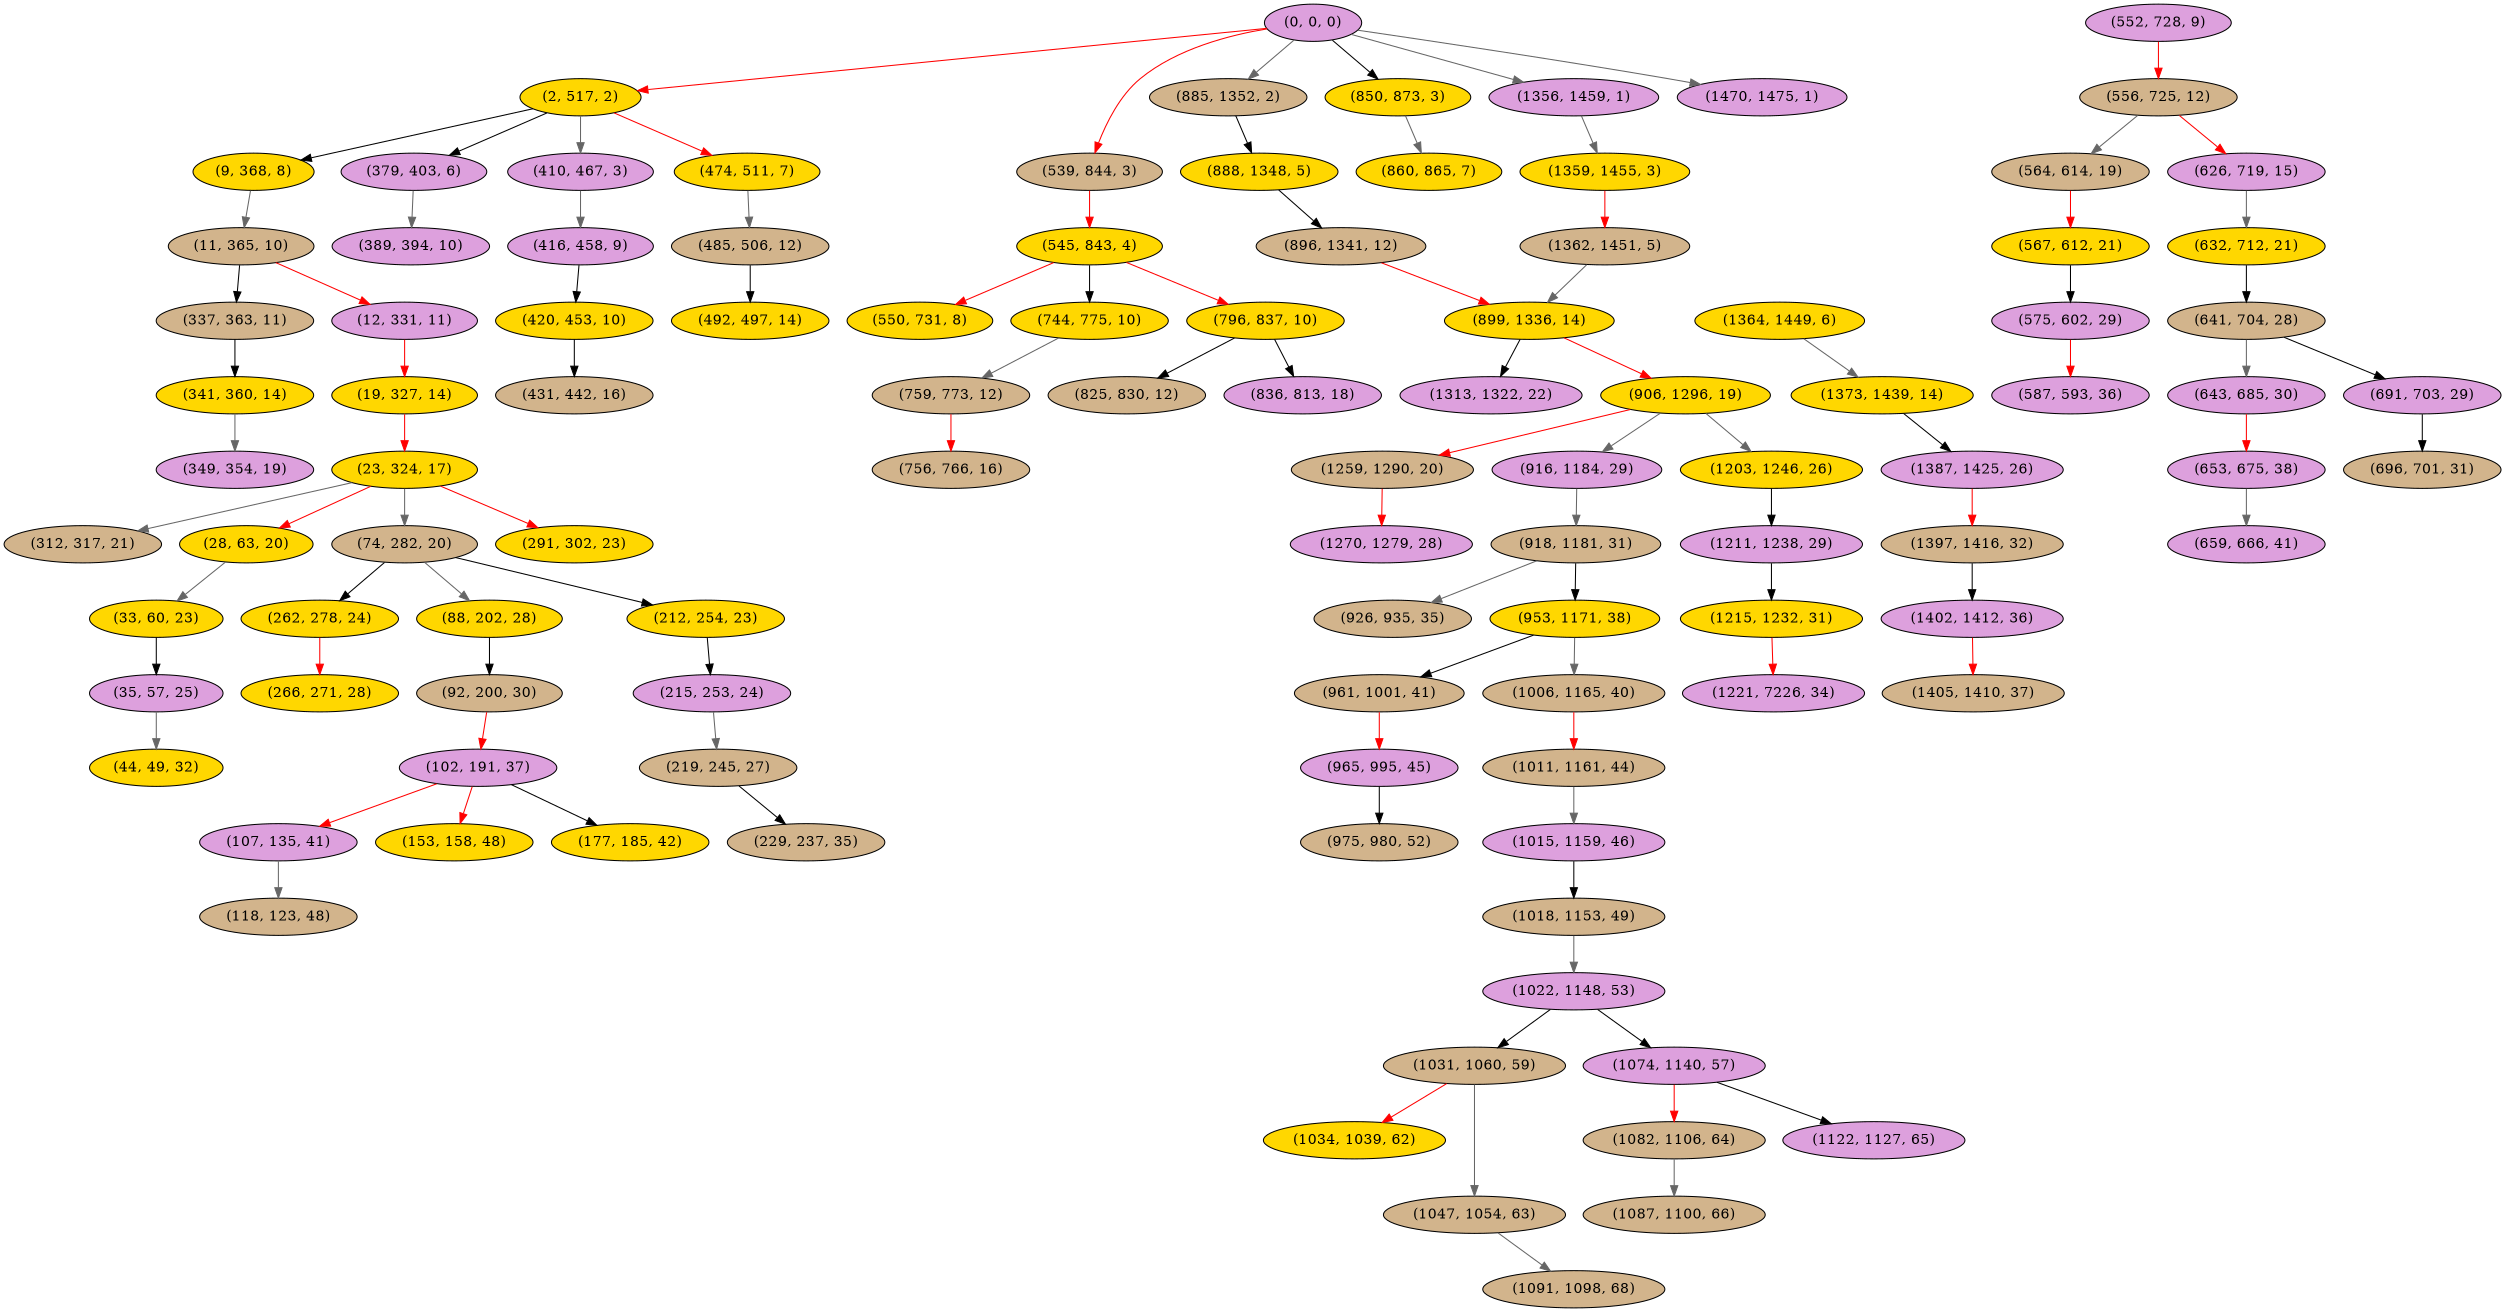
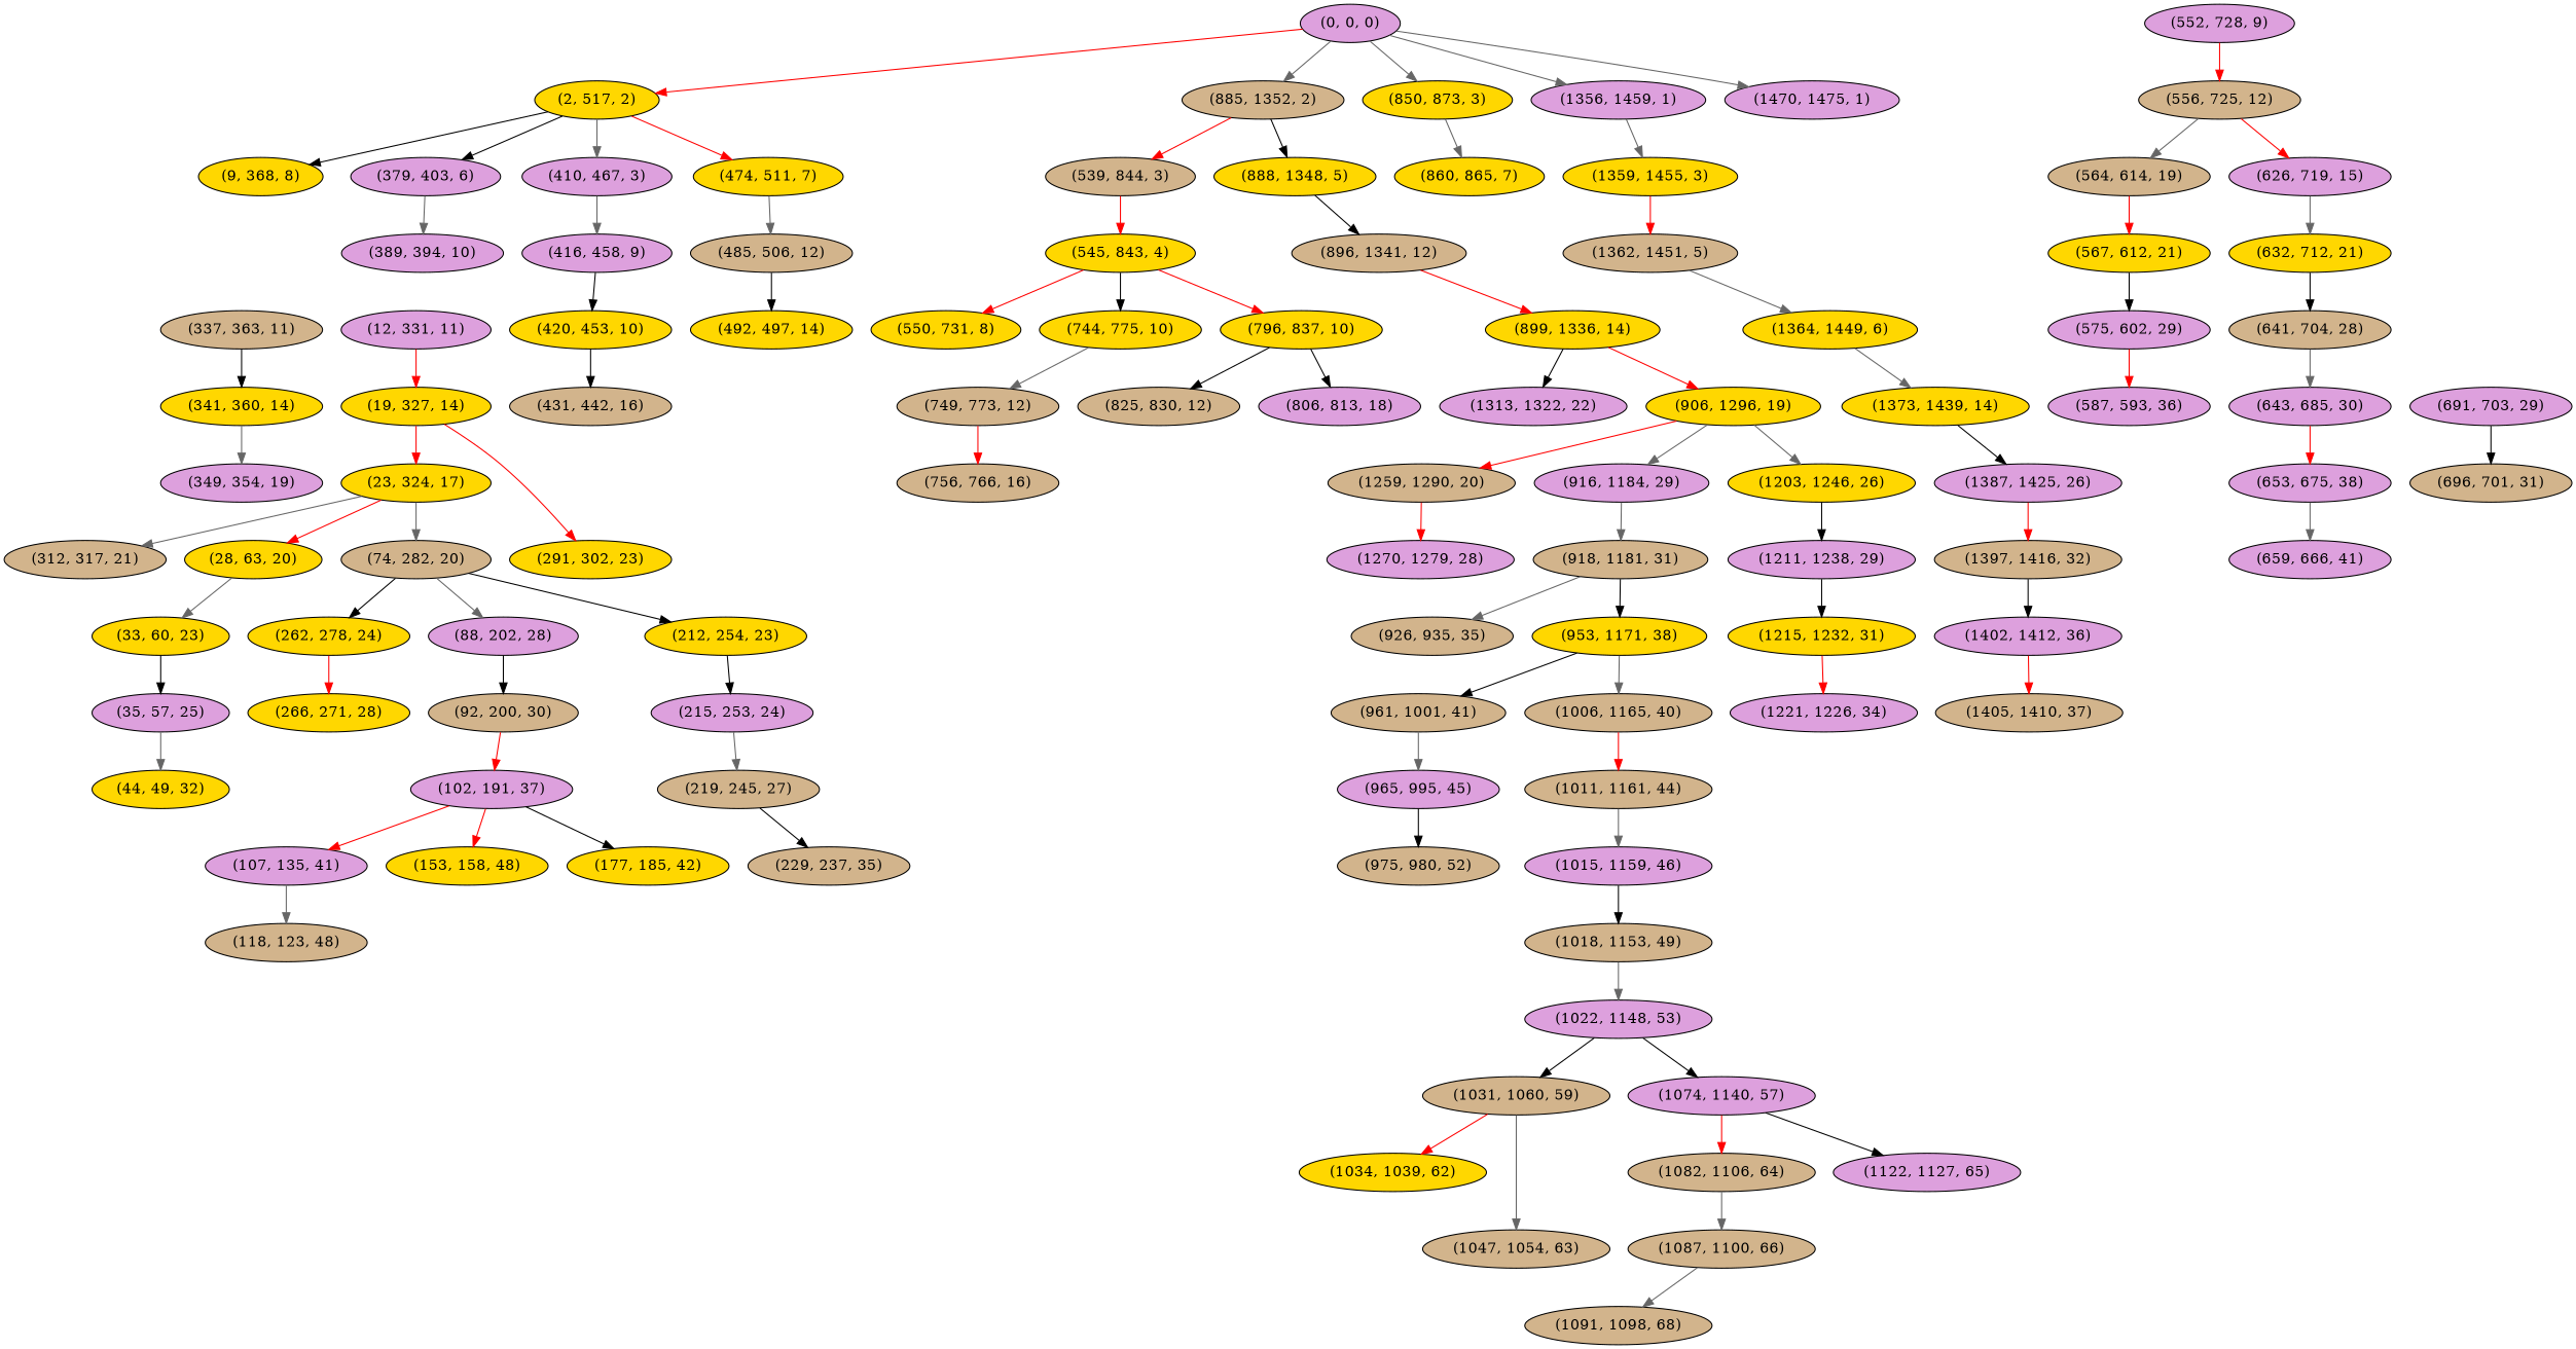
  digraph {
    node [fillcolor=gold style=filled]
    edge [color=gray40]
    "(0, 0, 0)" [fillcolor=plum]
    "(2, 517, 2)"
    "(539, 844, 3)" [fillcolor=tan]
    "(850, 873, 3)"
    "(885, 1352, 2)" [fillcolor=tan]
    "(1356, 1459, 1)" [fillcolor=plum]
    "(1470, 1475, 1)" [fillcolor=plum]
    "(9, 368, 8)"
    "(379, 403, 6)" [fillcolor=plum]
    "(410, 467, 3)" [fillcolor=plum]
    "(474, 511, 7)"
    "(545, 843, 4)"
    "(860, 865, 7)"
    "(888, 1348, 5)"
    "(1359, 1455, 3)"
-   "(11, 365, 10)" [fillcolor=tan]
    "(389, 394, 10)" [fillcolor=plum]
    "(416, 458, 9)" [fillcolor=plum]
    "(485, 506, 12)" [fillcolor=tan]
    "(12, 331, 11)" [fillcolor=plum]
    "(337, 363, 11)" [fillcolor=tan]
    "(19, 327, 14)"
    "(341, 360, 14)"
    "(23, 324, 17)"
    "(28, 63, 20)"
    "(74, 282, 20)" [fillcolor=tan]
    "(291, 302, 23)"
    "(312, 317, 21)" [fillcolor=tan]
    "(33, 60, 23)"
-   "(88, 202, 28)"
+   "(88, 202, 28)" [fillcolor=plum]
    "(212, 254, 23)"
    "(262, 278, 24)"
    "(35, 57, 25)" [fillcolor=plum]
    "(44, 49, 32)"
    "(92, 200, 30)" [fillcolor=tan]
    "(215, 253, 24)" [fillcolor=plum]
    "(266, 271, 28)"
    "(102, 191, 37)" [fillcolor=plum]
    "(107, 135, 41)" [fillcolor=plum]
    "(153, 158, 48)"
    "(177, 185, 42)"
    "(118, 123, 48)" [fillcolor=tan]
    "(219, 245, 27)" [fillcolor=tan]
    "(229, 237, 35)" [fillcolor=tan]
    "(349, 354, 19)" [fillcolor=plum]
    "(420, 453, 10)"
    "(431, 442, 16)" [fillcolor=tan]
    "(492, 497, 14)"
    "(550, 731, 8)"
    "(744, 775, 10)"
    "(796, 837, 10)"
-   "(749, 773, 12)" [fillcolor=tan label="(759, 773, 12)"]
-   "(806, 813, 18)" [fillcolor=plum label="(836, 813, 18)"]
+   "(749, 773, 12)" [fillcolor=tan]
+   "(806, 813, 18)" [fillcolor=plum]
    "(825, 830, 12)" [fillcolor=tan]
    "(552, 728, 9)" [fillcolor=plum]
    "(556, 725, 12)" [fillcolor=tan]
    "(564, 614, 19)" [fillcolor=tan]
    "(626, 719, 15)" [fillcolor=plum]
    "(567, 612, 21)"
    "(632, 712, 21)"
    "(575, 602, 29)" [fillcolor=plum]
    "(587, 593, 36)" [fillcolor=plum]
    "(641, 704, 28)" [fillcolor=tan]
    "(643, 685, 30)" [fillcolor=plum]
    "(691, 703, 29)" [fillcolor=plum]
    "(653, 675, 38)" [fillcolor=plum]
    "(696, 701, 31)" [fillcolor=tan]
    "(659, 666, 41)" [fillcolor=plum]
    "(756, 766, 16)" [fillcolor=tan]
    "(896, 1341, 12)" [fillcolor=tan]
    "(899, 1336, 14)"
    "(906, 1296, 19)"
    "(1313, 1322, 22)" [fillcolor=plum]
    "(916, 1184, 29)" [fillcolor=plum]
    "(1203, 1246, 26)"
    "(1259, 1290, 20)" [fillcolor=tan]
    "(918, 1181, 31)" [fillcolor=tan]
    "(1211, 1238, 29)" [fillcolor=plum]
    "(1270, 1279, 28)" [fillcolor=plum]
    "(926, 935, 35)" [fillcolor=tan]
    "(953, 1171, 38)"
    "(961, 1001, 41)" [fillcolor=tan]
    "(1006, 1165, 40)" [fillcolor=tan]
    "(965, 995, 45)" [fillcolor=plum]
    "(1011, 1161, 44)" [fillcolor=tan]
    "(975, 980, 52)" [fillcolor=tan]
    "(1015, 1159, 46)" [fillcolor=plum]
    "(1018, 1153, 49)" [fillcolor=tan]
    "(1022, 1148, 53)" [fillcolor=plum]
    "(1031, 1060, 59)" [fillcolor=tan]
    "(1074, 1140, 57)" [fillcolor=plum]
    "(1034, 1039, 62)"
    "(1047, 1054, 63)" [fillcolor=tan]
    "(1082, 1106, 64)" [fillcolor=tan]
    "(1122, 1127, 65)" [fillcolor=plum]
    "(1087, 1100, 66)" [fillcolor=tan]
    "(1091, 1098, 68)" [fillcolor=tan]
    "(1215, 1232, 31)"
-   "(1221, 1226, 34)" [fillcolor=plum label="(1221, 7226, 34)"]
+   "(1221, 1226, 34)" [fillcolor=plum]
    "(1362, 1451, 5)" [fillcolor=tan]
    "(1364, 1449, 6)"
    "(1373, 1439, 14)"
    "(1387, 1425, 26)" [fillcolor=plum]
    "(1397, 1416, 32)" [fillcolor=tan]
    "(1402, 1412, 36)" [fillcolor=plum]
    "(1405, 1410, 37)" [fillcolor=tan]
    "(0, 0, 0)" -> "(2, 517, 2)" [color=red]
-   "(0, 0, 0)" -> "(539, 844, 3)" [color=red]
-   "(0, 0, 0)" -> "(850, 873, 3)" [color=black]
+   "(885, 1352, 2)" -> "(539, 844, 3)" [color=red]
+   "(0, 0, 0)" -> "(850, 873, 3)"
    "(0, 0, 0)" -> "(885, 1352, 2)"
    "(0, 0, 0)" -> "(1356, 1459, 1)"
    "(0, 0, 0)" -> "(1470, 1475, 1)"
    "(2, 517, 2)" -> "(9, 368, 8)" [color=black]
    "(2, 517, 2)" -> "(379, 403, 6)" [color=black]
    "(2, 517, 2)" -> "(410, 467, 3)"
    "(2, 517, 2)" -> "(474, 511, 7)" [color=red]
    "(539, 844, 3)" -> "(545, 843, 4)" [color=red]
    "(850, 873, 3)" -> "(860, 865, 7)"
    "(885, 1352, 2)" -> "(888, 1348, 5)" [color=black]
    "(1356, 1459, 1)" -> "(1359, 1455, 3)"
-   "(9, 368, 8)" -> "(11, 365, 10)"
    "(379, 403, 6)" -> "(389, 394, 10)"
    "(410, 467, 3)" -> "(416, 458, 9)"
    "(474, 511, 7)" -> "(485, 506, 12)"
    "(545, 843, 4)" -> "(550, 731, 8)" [color=red]
    "(545, 843, 4)" -> "(744, 775, 10)" [color=black]
    "(545, 843, 4)" -> "(796, 837, 10)" [color=red]
    "(888, 1348, 5)" -> "(896, 1341, 12)" [color=black]
    "(1359, 1455, 3)" -> "(1362, 1451, 5)" [color=red]
-   "(11, 365, 10)" -> "(12, 331, 11)" [color=red]
-   "(11, 365, 10)" -> "(337, 363, 11)" [color=black]
    "(416, 458, 9)" -> "(420, 453, 10)" [color=black]
    "(485, 506, 12)" -> "(492, 497, 14)" [color=black]
    "(12, 331, 11)" -> "(19, 327, 14)" [color=red]
    "(337, 363, 11)" -> "(341, 360, 14)" [color=black]
    "(19, 327, 14)" -> "(23, 324, 17)" [color=red]
    "(341, 360, 14)" -> "(349, 354, 19)"
    "(23, 324, 17)" -> "(28, 63, 20)" [color=red]
    "(23, 324, 17)" -> "(74, 282, 20)"
-   "(23, 324, 17)" -> "(291, 302, 23)" [color=red]
+   "(19, 327, 14)" -> "(291, 302, 23)" [color=red]
    "(23, 324, 17)" -> "(312, 317, 21)"
    "(28, 63, 20)" -> "(33, 60, 23)"
    "(74, 282, 20)" -> "(88, 202, 28)"
    "(74, 282, 20)" -> "(212, 254, 23)" [color=black]
    "(74, 282, 20)" -> "(262, 278, 24)" [color=black]
    "(33, 60, 23)" -> "(35, 57, 25)" [color=black]
    "(88, 202, 28)" -> "(92, 200, 30)" [color=black]
    "(212, 254, 23)" -> "(215, 253, 24)" [color=black]
    "(262, 278, 24)" -> "(266, 271, 28)" [color=red]
    "(35, 57, 25)" -> "(44, 49, 32)"
    "(92, 200, 30)" -> "(102, 191, 37)" [color=red]
    "(215, 253, 24)" -> "(219, 245, 27)"
    "(102, 191, 37)" -> "(107, 135, 41)" [color=red]
    "(102, 191, 37)" -> "(153, 158, 48)" [color=red]
    "(102, 191, 37)" -> "(177, 185, 42)" [color=black]
    "(107, 135, 41)" -> "(118, 123, 48)"
    "(219, 245, 27)" -> "(229, 237, 35)" [color=black]
    "(420, 453, 10)" -> "(431, 442, 16)" [color=black]
    "(744, 775, 10)" -> "(749, 773, 12)"
    "(796, 837, 10)" -> "(806, 813, 18)" [color=black]
    "(796, 837, 10)" -> "(825, 830, 12)" [color=black]
    "(749, 773, 12)" -> "(756, 766, 16)" [color=red]
    "(552, 728, 9)" -> "(556, 725, 12)" [color=red]
    "(556, 725, 12)" -> "(564, 614, 19)"
    "(556, 725, 12)" -> "(626, 719, 15)" [color=red]
    "(564, 614, 19)" -> "(567, 612, 21)" [color=red]
    "(626, 719, 15)" -> "(632, 712, 21)"
    "(567, 612, 21)" -> "(575, 602, 29)" [color=black]
    "(632, 712, 21)" -> "(641, 704, 28)" [color=black]
    "(575, 602, 29)" -> "(587, 593, 36)" [color=red]
    "(641, 704, 28)" -> "(643, 685, 30)"
-   "(641, 704, 28)" -> "(691, 703, 29)" [color=black]
    "(643, 685, 30)" -> "(653, 675, 38)" [color=red]
    "(691, 703, 29)" -> "(696, 701, 31)" [color=black]
    "(653, 675, 38)" -> "(659, 666, 41)"
    "(896, 1341, 12)" -> "(899, 1336, 14)" [color=red]
    "(899, 1336, 14)" -> "(906, 1296, 19)" [color=red]
    "(899, 1336, 14)" -> "(1313, 1322, 22)" [color=black]
    "(906, 1296, 19)" -> "(916, 1184, 29)"
    "(906, 1296, 19)" -> "(1203, 1246, 26)"
    "(906, 1296, 19)" -> "(1259, 1290, 20)" [color=red]
    "(916, 1184, 29)" -> "(918, 1181, 31)"
    "(1203, 1246, 26)" -> "(1211, 1238, 29)" [color=black]
    "(1259, 1290, 20)" -> "(1270, 1279, 28)" [color=red]
    "(918, 1181, 31)" -> "(926, 935, 35)"
    "(918, 1181, 31)" -> "(953, 1171, 38)" [color=black]
    "(1211, 1238, 29)" -> "(1215, 1232, 31)" [color=black]
    "(953, 1171, 38)" -> "(961, 1001, 41)" [color=black]
    "(953, 1171, 38)" -> "(1006, 1165, 40)"
-   "(961, 1001, 41)" -> "(965, 995, 45)" [color=red]
+   "(961, 1001, 41)" -> "(965, 995, 45)"
    "(1006, 1165, 40)" -> "(1011, 1161, 44)" [color=red]
    "(965, 995, 45)" -> "(975, 980, 52)" [color=black]
    "(1011, 1161, 44)" -> "(1015, 1159, 46)"
    "(1015, 1159, 46)" -> "(1018, 1153, 49)" [color=black]
    "(1018, 1153, 49)" -> "(1022, 1148, 53)"
    "(1022, 1148, 53)" -> "(1031, 1060, 59)" [color=black]
    "(1022, 1148, 53)" -> "(1074, 1140, 57)" [color=black]
    "(1031, 1060, 59)" -> "(1034, 1039, 62)" [color=red]
    "(1031, 1060, 59)" -> "(1047, 1054, 63)"
    "(1074, 1140, 57)" -> "(1082, 1106, 64)" [color=red]
    "(1074, 1140, 57)" -> "(1122, 1127, 65)" [color=black]
    "(1082, 1106, 64)" -> "(1087, 1100, 66)"
-   "(1047, 1054, 63)" -> "(1091, 1098, 68)"
+   "(1087, 1100, 66)" -> "(1091, 1098, 68)"
    "(1215, 1232, 31)" -> "(1221, 1226, 34)" [color=red]
-   "(1362, 1451, 5)" -> "(899, 1336, 14)"
+   "(1362, 1451, 5)" -> "(1364, 1449, 6)"
    "(1364, 1449, 6)" -> "(1373, 1439, 14)"
    "(1373, 1439, 14)" -> "(1387, 1425, 26)" [color=black]
    "(1387, 1425, 26)" -> "(1397, 1416, 32)" [color=red]
    "(1397, 1416, 32)" -> "(1402, 1412, 36)" [color=black]
    "(1402, 1412, 36)" -> "(1405, 1410, 37)" [color=red]
  }
